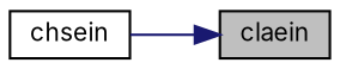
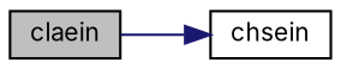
  digraph {
    rankdir=RL
    fontname=Inter
    node [color=black fontname=Inter fontsize=10 shape=record style=filled]
    n1 [fillcolor=grey75 fontcolor=black height=0.2 label=claein width=0.4]
    n2 [fillcolor=white height=0.2 label=chsein width=0.4]
-   n1 -> n2 [color=midnightblue dir=back fontname=Inter fontsize=10 labelfontname=Helvetica labelfontsize=10 style=solid]
+   n2 -> n1 [color=midnightblue dir=back fontname=Inter fontsize=10 labelfontname=Helvetica labelfontsize=10 style=solid]
  }
